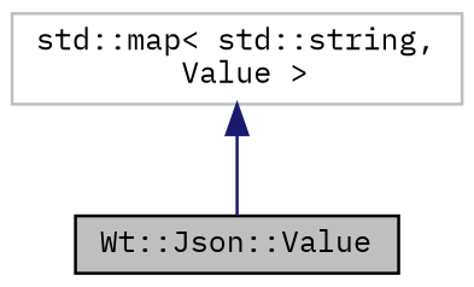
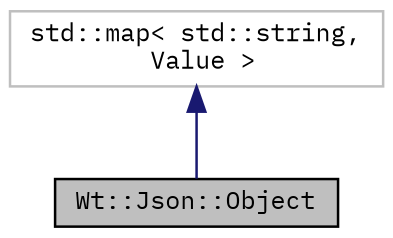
  digraph {
    fontname="IBM Plex Mono"
    node [fontname="IBM Plex Mono" fontsize=10 shape=record style=filled]
-   n1 [color=black fillcolor=grey75 fontcolor=black height=0.2 label="Wt::Json::Value" width=0.4]
+   n1 [color=black fillcolor=grey75 fontcolor=black height=0.2 label="Wt::Json::Object" width=0.4]
    n2 [color=grey75 fillcolor=white height=0.2 label="std::map\< std::string,\l Value \>" width=0.4]
    n2 -> n1 [color=midnightblue dir=back fontname="IBM Plex Mono" fontsize=10 labelfontname=Helvetica labelfontsize=10 style=solid]
  }
